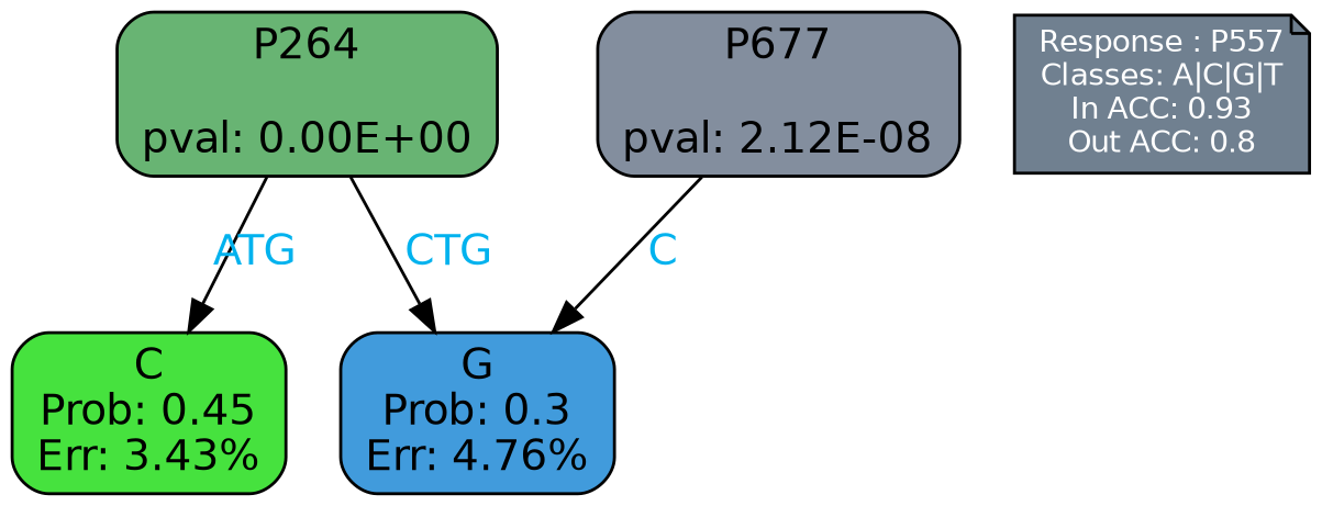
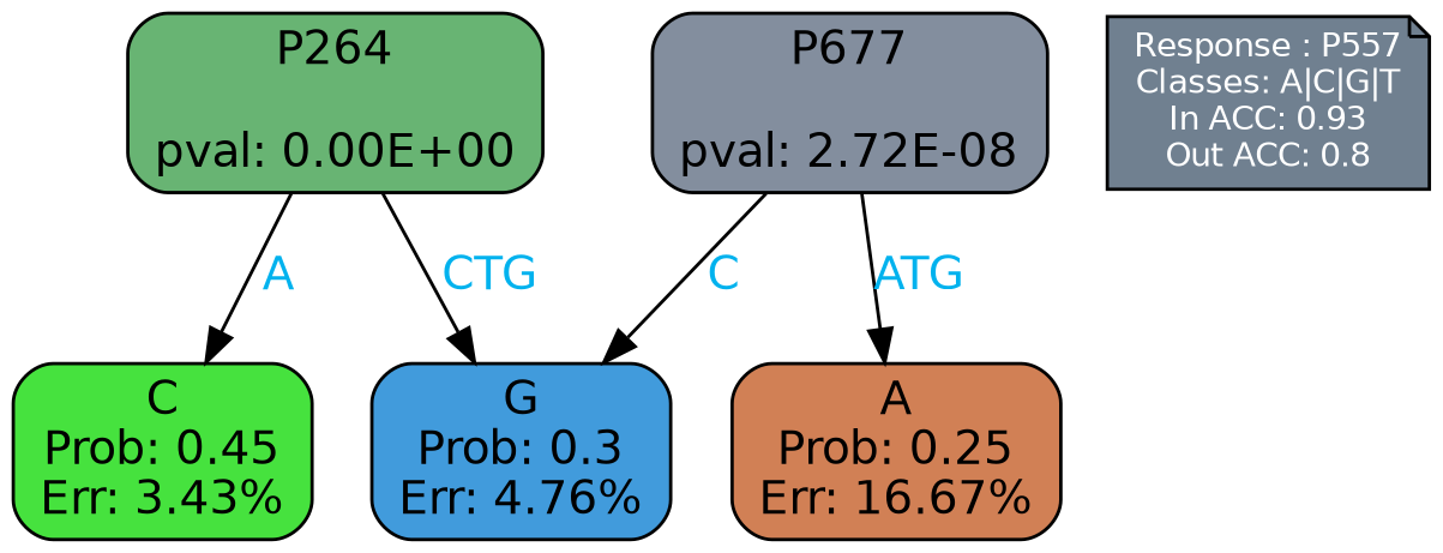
  digraph {
    ranksep=equally
    splines=polylines
    node [color=black fontname=helvetica shape=box style="filled, rounded"]
    edge [fontcolor=deepskyblue2 fontname=helvetica]
    n1 [fillcolor="#46e23e" label="C\nProb: 0.45\nErr: 3.43%"]
+   n2 [fillcolor="#d18055" label="A\nProb: 0.25\nErr: 16.67%"]
    n3 [fillcolor="#419bdc" label="G\nProb: 0.3\nErr: 4.76%"]
    n4 [align=left fillcolor=slategray fontcolor=white fontsize=10 label="Response : P557\nClasses: A|C|G|T\nIn ACC: 0.93\nOut ACC: 0.8\n" shape=note style=filled]
    n5 [fillcolor="#68b473" label="P264\n\npval: 0.00E+00"]
-   n6 [fillcolor="#838e9e" label="P677\n\npval: 2.12E-08"]
+   n6 [fillcolor="#838e9e" label="P677\n\npval: 2.72E-08"]
    subgraph sub_1 {
      rank=same
      n1
+     n2
      n3
    }
    subgraph sub_2 {
      rank=same
      n4
      n5
    }
-   n5 -> n1 [label=ATG]
+   n5 -> n1 [label=A]
    n5 -> n3 [label=CTG]
+   n6 -> n2 [label=ATG]
    n6 -> n3 [label=C]
  }
